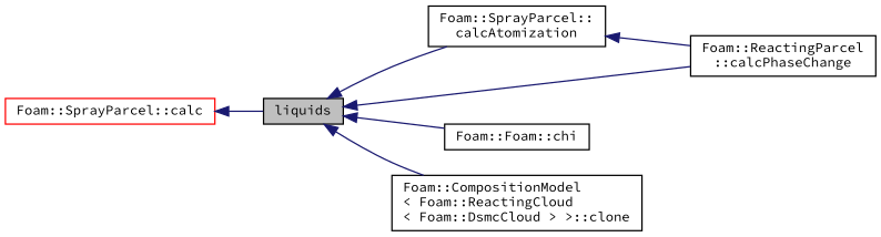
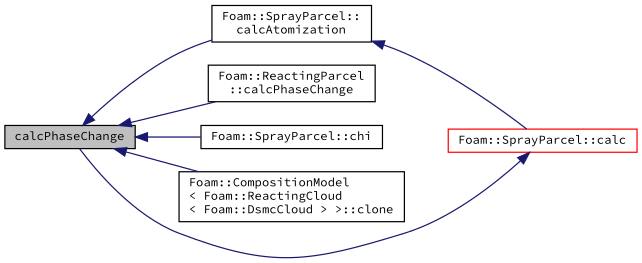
  digraph {
    fontname="Source Code Pro"
    rankdir=LR
    node [color=black fontname="Source Code Pro" fontsize=10 shape=record]
    edge [color=midnightblue dir=back fontname="Source Code Pro" fontsize=10 labelfontname=FreeSans labelfontsize=10 style=solid]
-   n1 [fillcolor=grey75 fontcolor=black height=0.2 label=liquids style=filled width=0.4]
+   n1 [fillcolor=grey75 fontcolor=black height=0.2 label=calcPhaseChange style=filled width=0.4]
    n2 [height=0.2 label="Foam::SprayParcel::\lcalcAtomization" width=0.4]
    n3 [height=0.2 label="Foam::ReactingParcel\l::calcPhaseChange" width=0.4]
-   n4 [height=0.2 label="Foam::Foam::chi" width=0.4]
+   n4 [height=0.2 label="Foam::SprayParcel::chi" width=0.4]
    n5 [height=0.2 label="Foam::CompositionModel\l\< Foam::ReactingCloud\l\< Foam::DsmcCloud \> \>::clone" width=0.4]
    n6 [color=red height=0.2 label="Foam::SprayParcel::calc" width=0.4]
    n1 -> n2
    n1 -> n3
    n1 -> n4
    n1 -> n5
-   n2 -> n3
+   n2 -> n6
    n6 -> n1
  }
